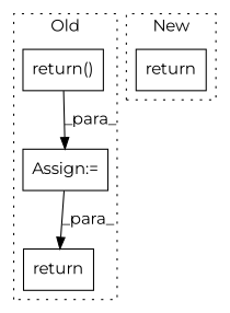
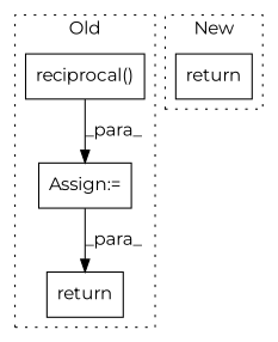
  digraph {
    fontname=Montserrat
    node [a=93 l=7 shape=box fontname=Montserrat]
    edge [fontname=Montserrat]
-   n1 [a=75 l="15,1" label="return()" s="3072,3095"]
+   n1 [a=75 l="15,1" label="reciprocal()" s="3072,3095"]
    n2 [a=68 l=3 label="Assign:=" s=3046]
    n3 [label=return s=3218]
    n4 [label=return s=3122]
    subgraph cluster_1 {
      label=Old
      style=dotted
      n1
      n2
      n3
    }
    subgraph cluster_2 {
      label=New
      style=dotted
      n4
    }
    n1 -> n2 [label=_para_]
    n2 -> n3 [label=_para_]
  }
